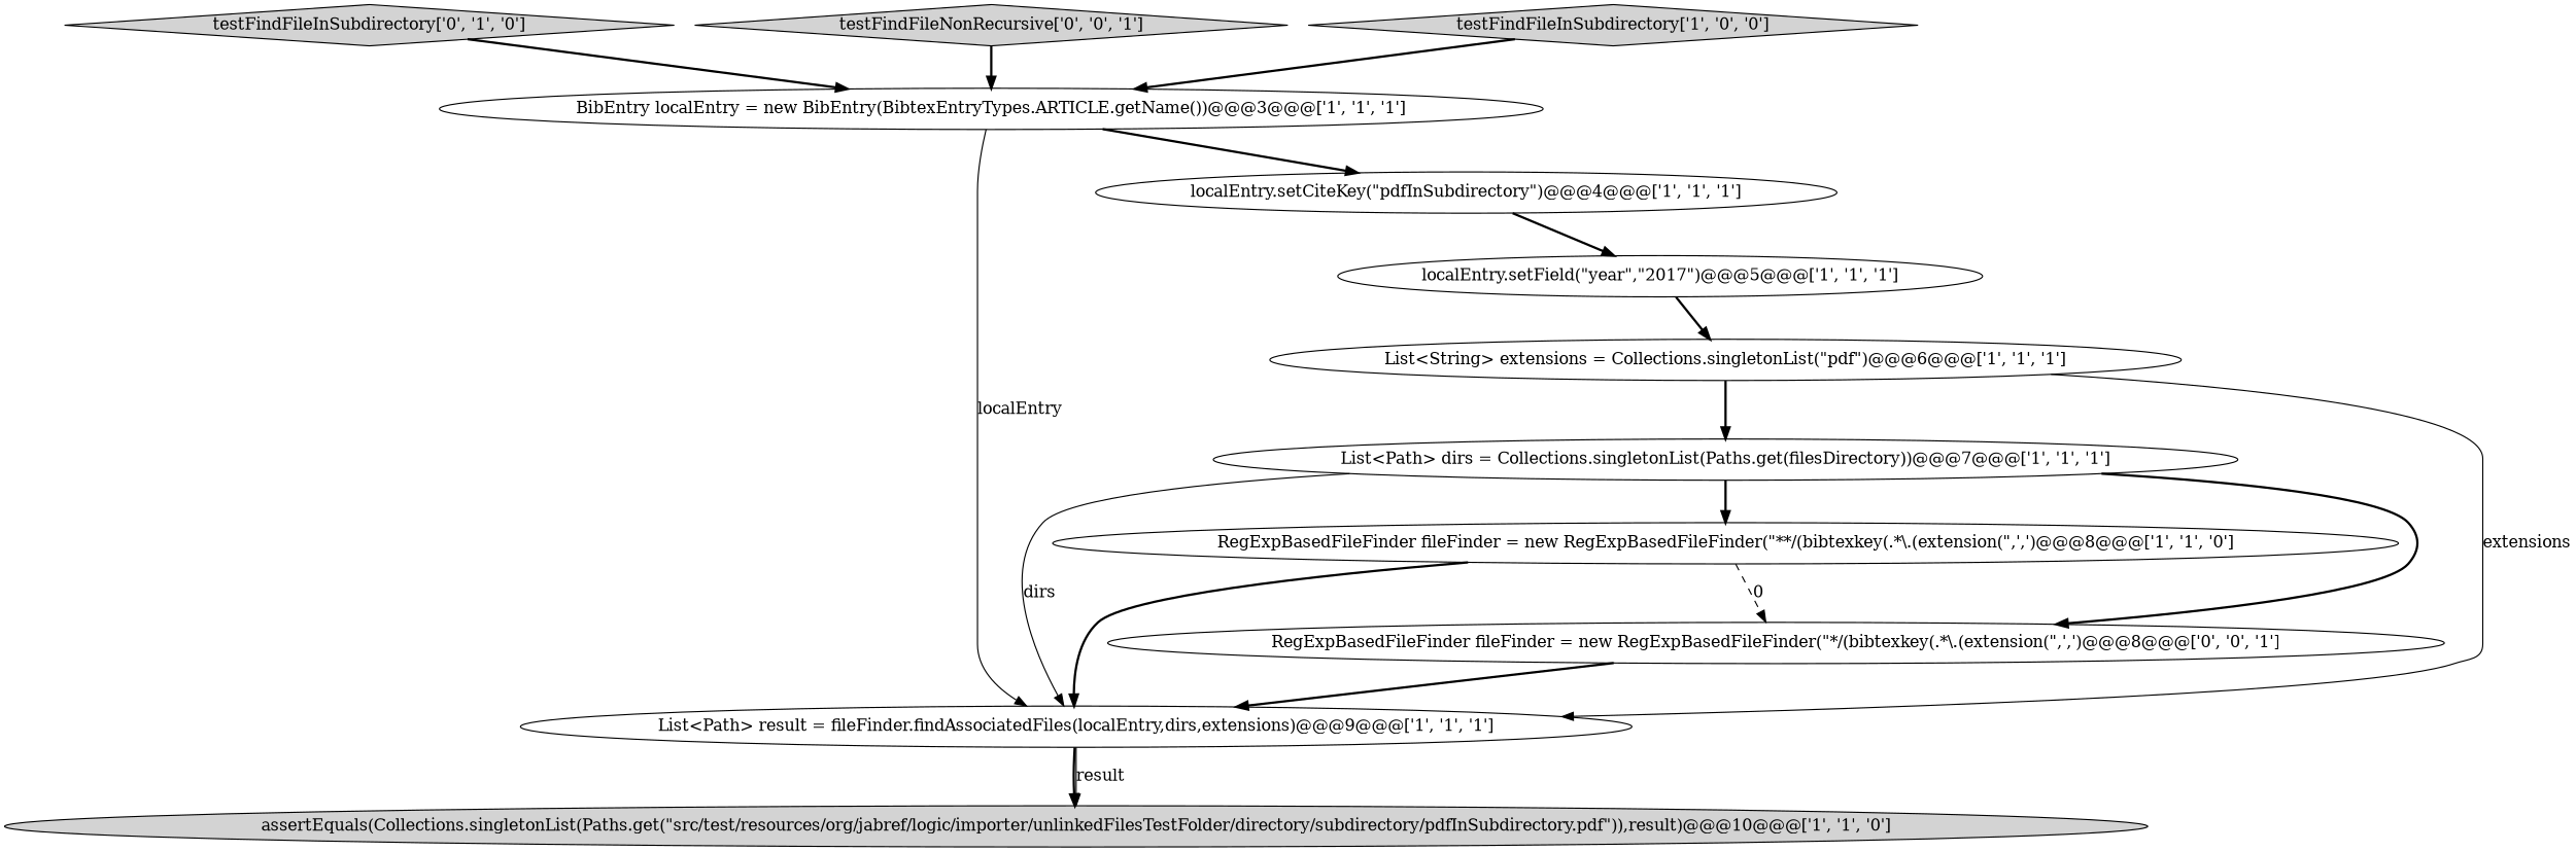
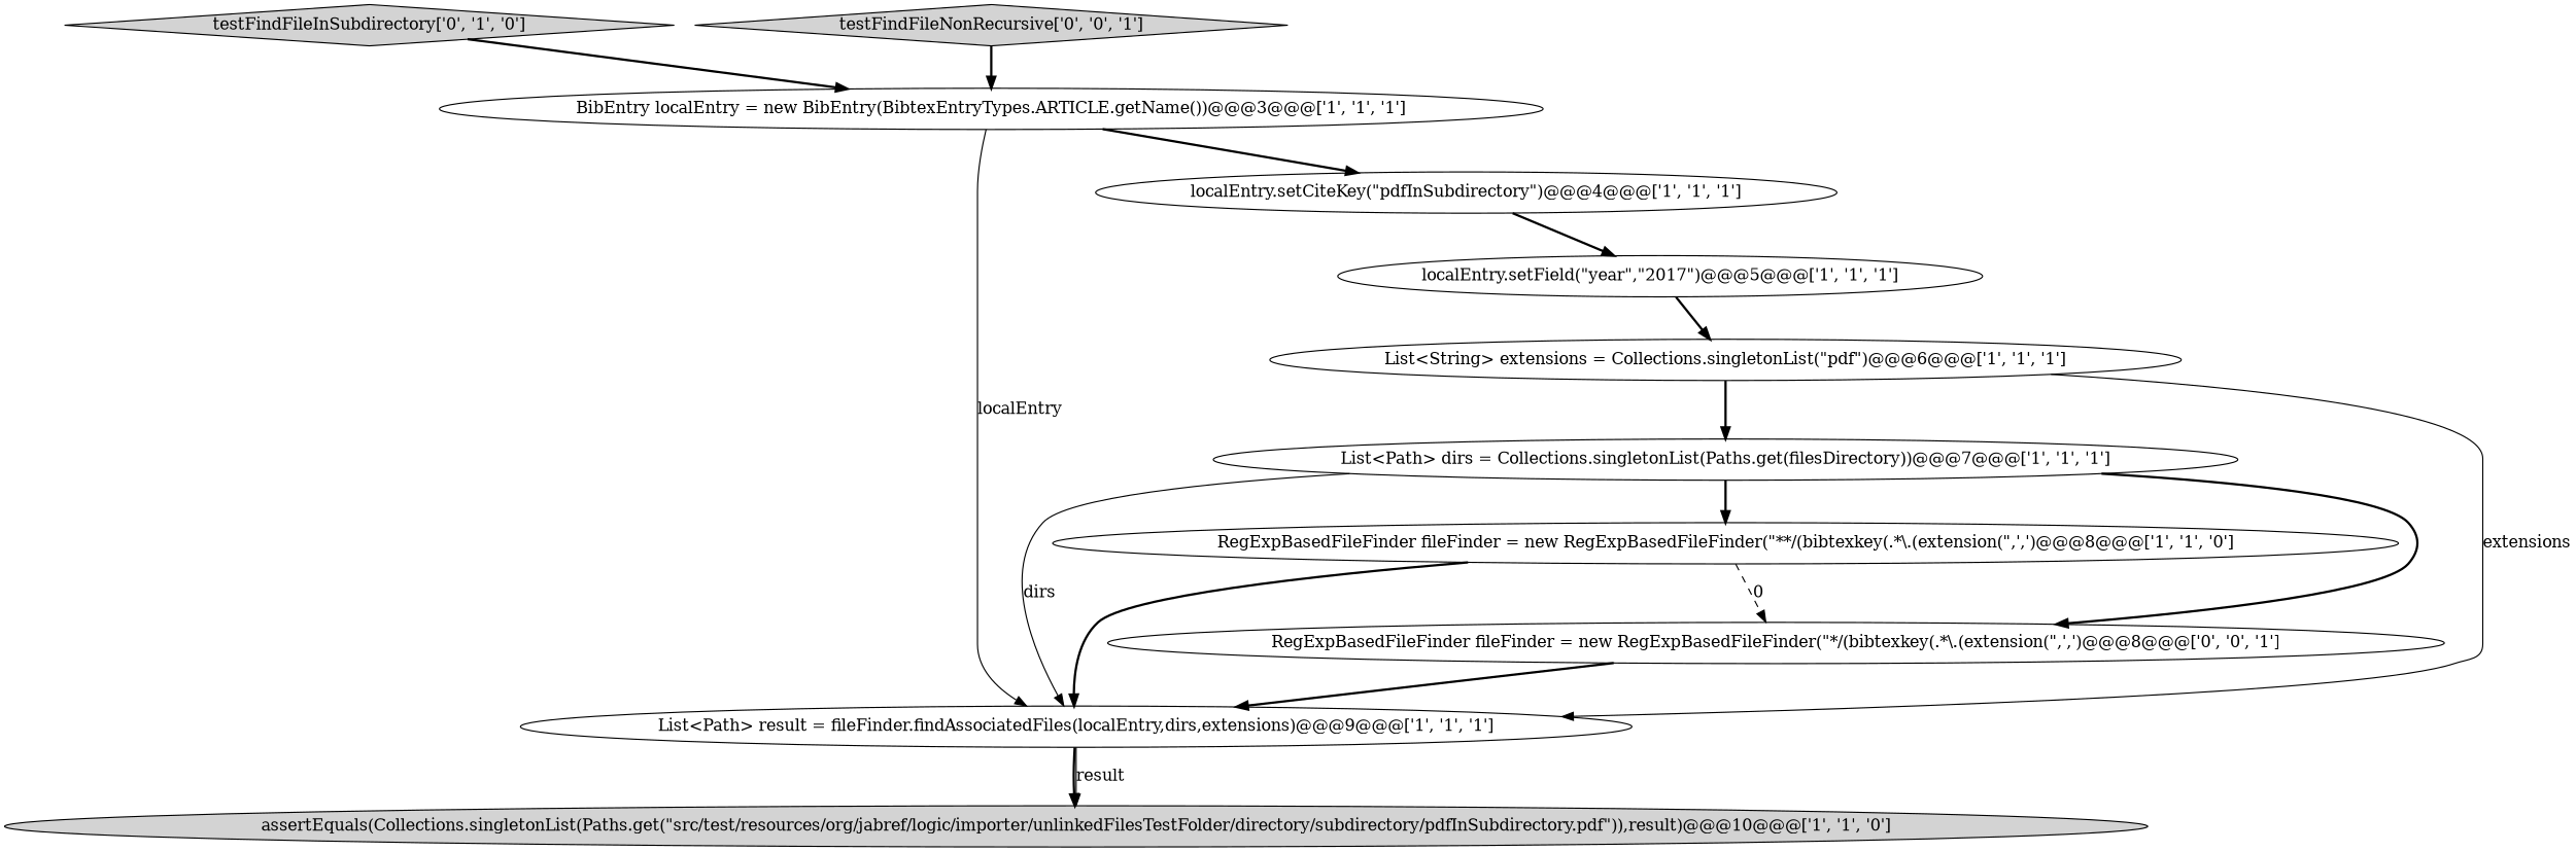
  digraph {
    node [fillcolor=white shape=ellipse style=filled]
    edge [style=bold]
    n1 [label="List<Path> dirs = Collections.singletonList(Paths.get(filesDirectory))@@@7@@@['1', '1', '1']"]
    n2 [label="List<Path> result = fileFinder.findAssociatedFiles(localEntry,dirs,extensions)@@@9@@@['1', '1', '1']"]
    n3 [label="RegExpBasedFileFinder fileFinder = new RegExpBasedFileFinder(\"**/(bibtexkey(.*\\.(extension(\",',')@@@8@@@['1', '1', '0']"]
    n4 [label="RegExpBasedFileFinder fileFinder = new RegExpBasedFileFinder(\"*/(bibtexkey(.*\\.(extension(\",',')@@@8@@@['0', '0', '1']"]
    n5 [fillcolor=lightgray label="assertEquals(Collections.singletonList(Paths.get(\"src/test/resources/org/jabref/logic/importer/unlinkedFilesTestFolder/directory/subdirectory/pdfInSubdirectory.pdf\")),result)@@@10@@@['1', '1', '0']"]
    n6 [label="localEntry.setCiteKey(\"pdfInSubdirectory\")@@@4@@@['1', '1', '1']"]
    n7 [label="localEntry.setField(\"year\",\"2017\")@@@5@@@['1', '1', '1']"]
    n8 [label="List<String> extensions = Collections.singletonList(\"pdf\")@@@6@@@['1', '1', '1']"]
    n9 [label="BibEntry localEntry = new BibEntry(BibtexEntryTypes.ARTICLE.getName())@@@3@@@['1', '1', '1']"]
    n10 [fillcolor=lightgray label="testFindFileInSubdirectory['0', '1', '0']" shape=diamond]
    n11 [fillcolor=lightgray label="testFindFileNonRecursive['0', '0', '1']" shape=diamond]
-   n12 [fillcolor=lightgray label="testFindFileInSubdirectory['1', '0', '0']" shape=diamond]
    n1 -> n2 [label=dirs style=solid]
    n1 -> n3
    n1 -> n4
    n2 -> n5
    n2 -> n5 [label=result style=solid]
    n3 -> n2
    n3 -> n4 [label=0 style=dashed]
    n4 -> n2
    n6 -> n7
    n7 -> n8
    n8 -> n1
    n8 -> n2 [label=extensions style=solid]
    n9 -> n2 [label=localEntry style=solid]
    n9 -> n6
    n10 -> n9
    n11 -> n9
-   n12 -> n9
  }
